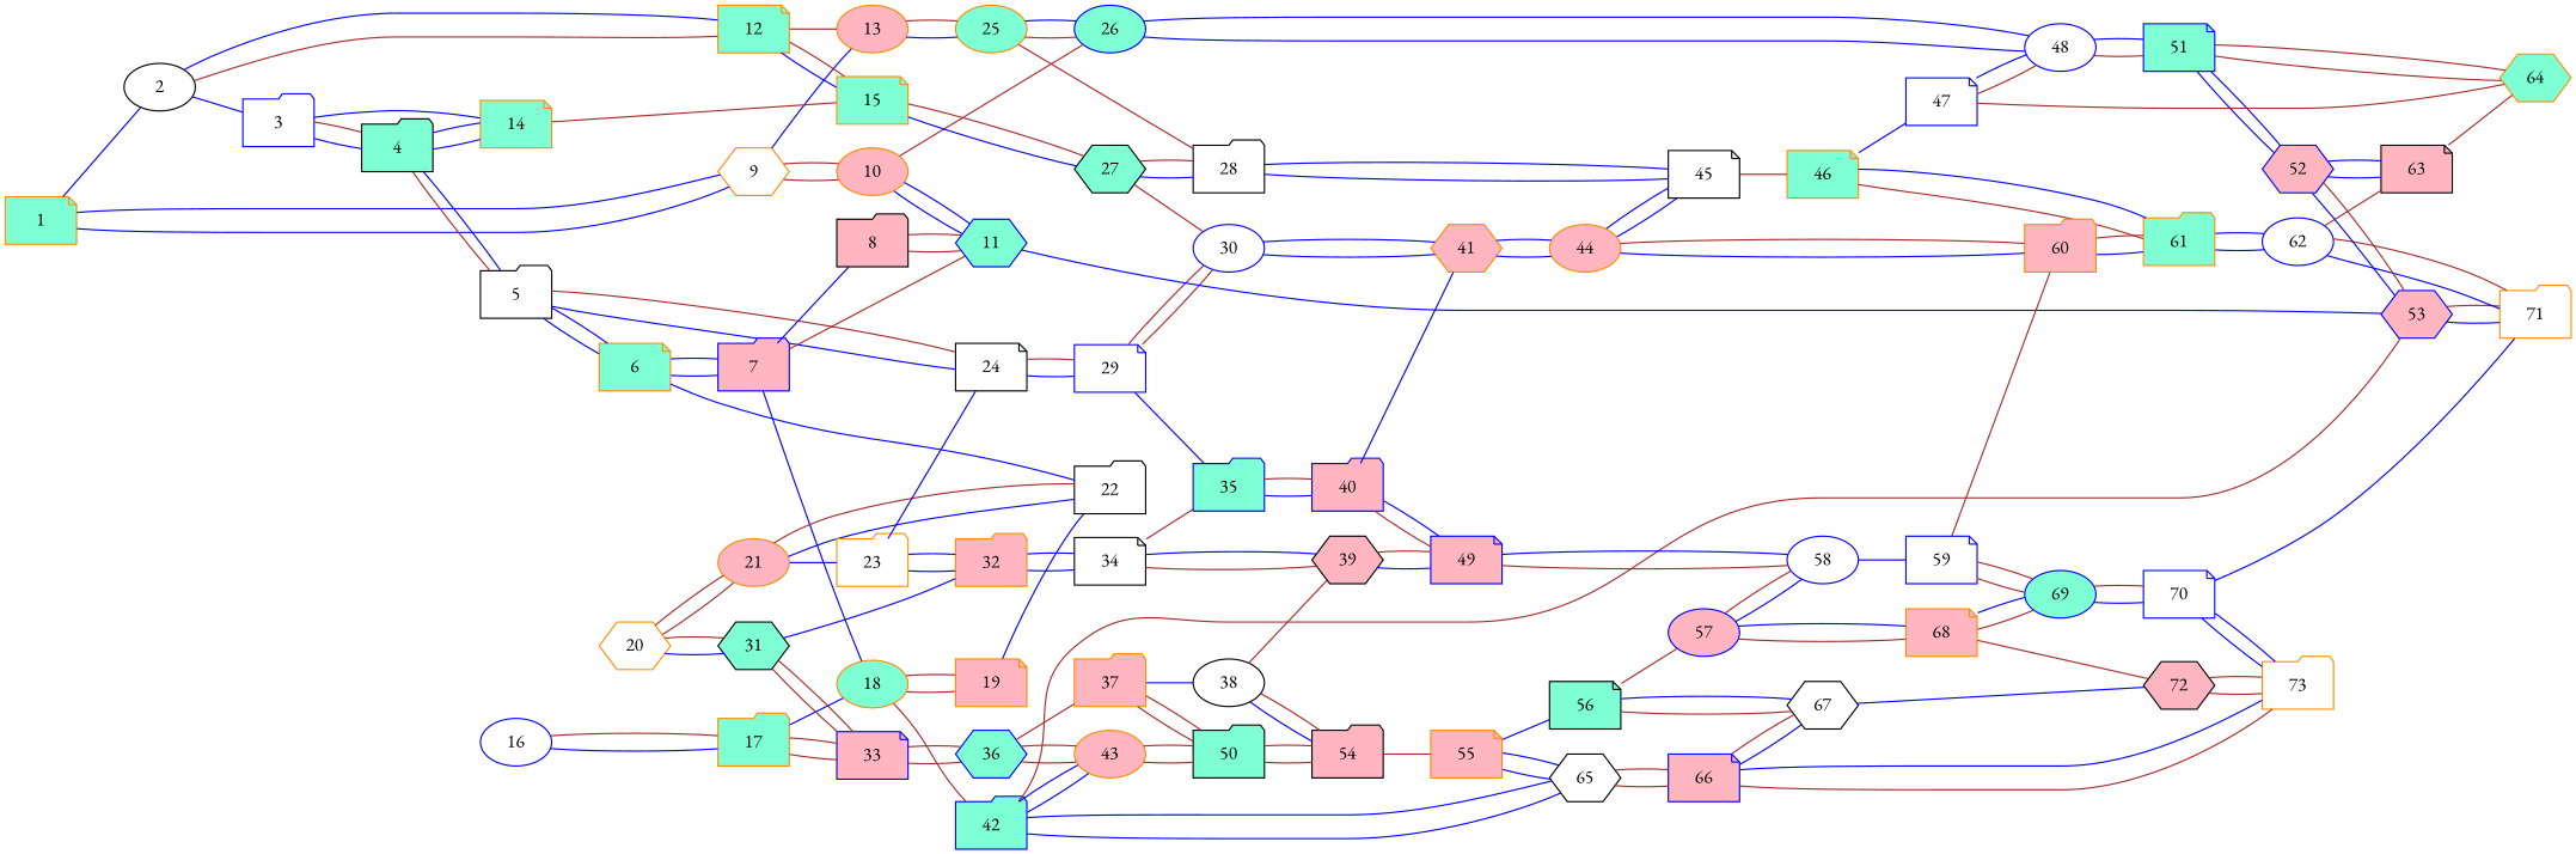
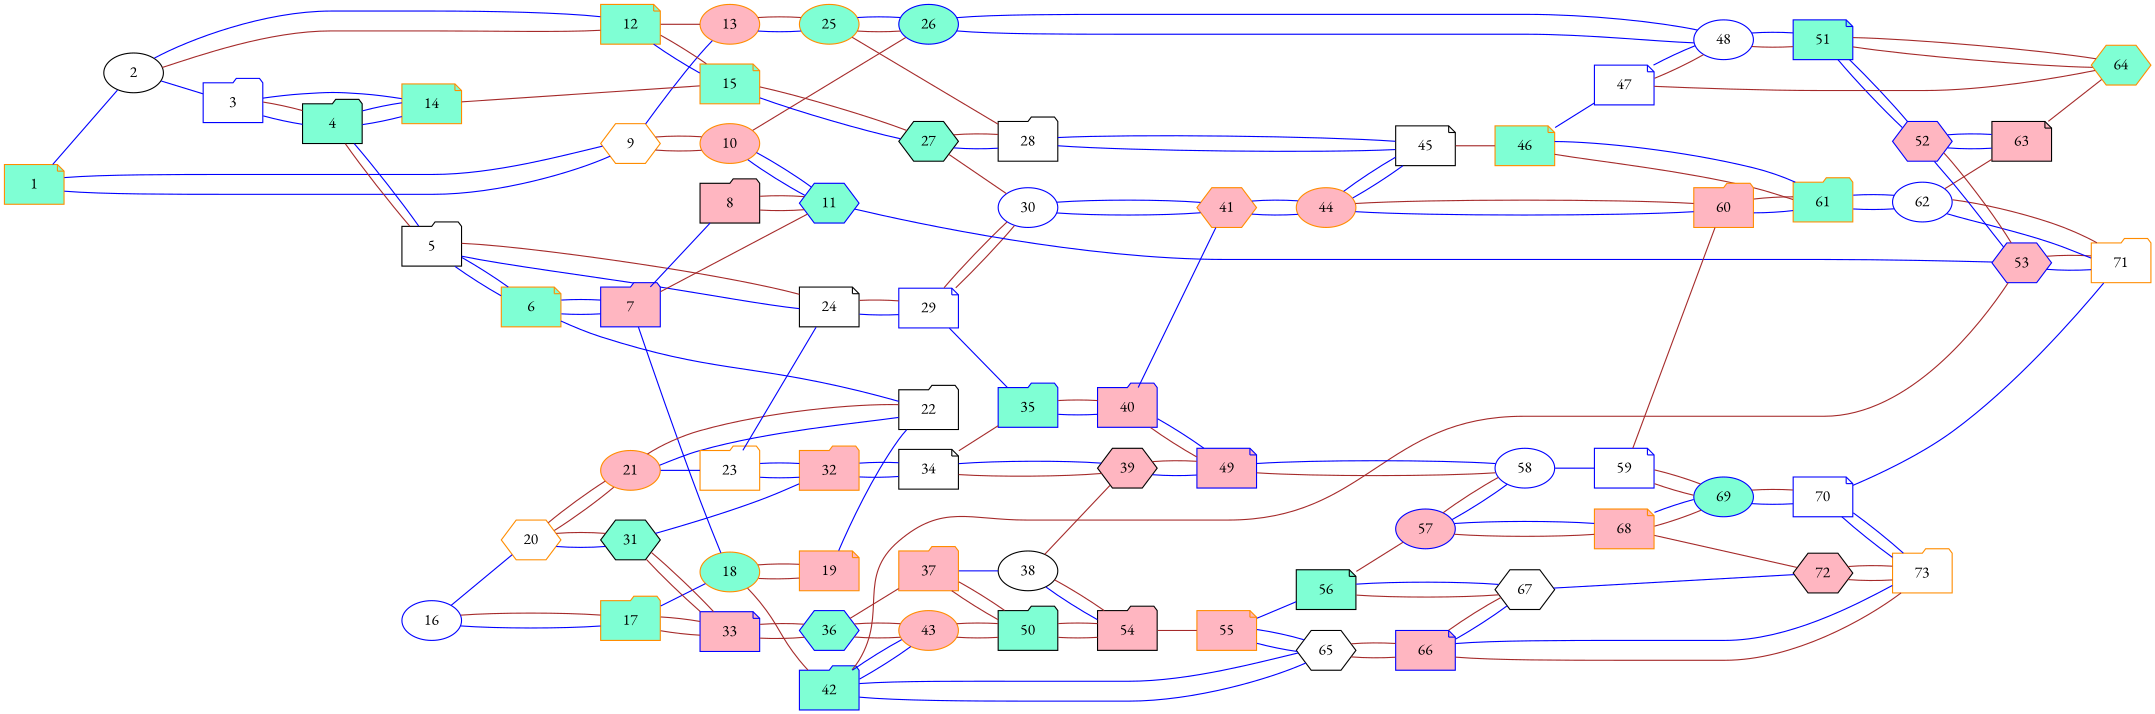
  graph {
    fontname="EB Garamond"
    rankdir=LR
    node [color=darkorange fillcolor=white fontname="EB Garamond" shape=note style=filled]
    edge [color=blue fontname="EB Garamond"]
    1 [fillcolor=aquamarine]
    2 [color=black shape=ellipse]
    9 [shape=hexagon]
    3 [color=blue shape=folder]
    12 [fillcolor=aquamarine]
    10 [fillcolor=lightpink shape=ellipse]
    13 [fillcolor=lightpink shape=ellipse]
    4 [color=black fillcolor=aquamarine shape=folder]
    14 [fillcolor=aquamarine]
    15 [fillcolor=aquamarine]
    5 [color=black shape=folder]
    6 [fillcolor=aquamarine]
    24 [color=black]
    7 [color=blue fillcolor=lightpink shape=folder]
    22 [color=black shape=folder]
    29 [color=blue]
    8 [color=black fillcolor=lightpink shape=folder]
    11 [color=blue fillcolor=aquamarine shape=hexagon]
    18 [fillcolor=aquamarine shape=ellipse]
    53 [color=blue fillcolor=lightpink shape=hexagon]
    19 [fillcolor=lightpink]
    42 [color=blue fillcolor=aquamarine shape=folder]
    26 [color=blue fillcolor=aquamarine shape=ellipse]
    25 [fillcolor=aquamarine shape=ellipse]
    48 [color=blue shape=ellipse]
    71 [shape=folder]
    27 [color=black fillcolor=aquamarine shape=hexagon]
    28 [color=black shape=folder]
    30 [color=blue shape=ellipse]
    16 [color=blue shape=ellipse]
    17 [fillcolor=aquamarine shape=folder]
    20 [shape=hexagon]
    33 [color=blue fillcolor=lightpink]
    21 [fillcolor=lightpink shape=ellipse]
    31 [color=black fillcolor=aquamarine shape=hexagon]
    36 [color=blue fillcolor=aquamarine shape=hexagon]
    43 [fillcolor=lightpink shape=ellipse]
    65 [color=black shape=hexagon]
    23 [shape=folder]
    32 [fillcolor=lightpink shape=folder]
    34 [color=black]
    35 [color=blue fillcolor=aquamarine shape=folder]
    45 [color=black]
    51 [color=blue fillcolor=aquamarine]
    41 [fillcolor=lightpink shape=hexagon]
    46 [fillcolor=aquamarine]
    40 [color=blue fillcolor=lightpink shape=folder]
    44 [fillcolor=lightpink shape=ellipse]
    39 [color=black fillcolor=lightpink shape=hexagon]
    37 [fillcolor=lightpink shape=folder]
    49 [color=blue fillcolor=lightpink]
    38 [color=black shape=ellipse]
    50 [color=black fillcolor=aquamarine shape=folder]
    54 [color=black fillcolor=lightpink shape=folder]
    55 [fillcolor=lightpink]
    58 [color=blue shape=ellipse]
    60 [fillcolor=lightpink shape=folder]
    66 [color=blue fillcolor=lightpink]
    61 [fillcolor=aquamarine shape=folder]
    47 [color=blue]
    64 [fillcolor=aquamarine shape=hexagon]
    62 [color=blue shape=ellipse]
    52 [color=blue fillcolor=lightpink shape=hexagon]
    59 [color=blue]
    63 [color=black fillcolor=lightpink]
    56 [color=black fillcolor=aquamarine]
    57 [color=blue fillcolor=lightpink shape=ellipse]
    67 [color=black shape=hexagon]
    68 [fillcolor=lightpink]
    72 [color=black fillcolor=lightpink shape=hexagon]
    69 [color=blue fillcolor=aquamarine shape=ellipse]
    70 [color=blue]
    73 [shape=folder]
    1 -- 2
    1 -- 9
    1 -- 9
    2 -- 3
    2 -- 12 [color=brown]
    2 -- 12
    9 -- 10 [color=brown]
    9 -- 10 [color=brown]
    9 -- 13
    3 -- 4
    3 -- 4 [color=brown]
    3 -- 14
    12 -- 13 [color=brown]
    12 -- 15
    12 -- 15 [color=brown]
    10 -- 11
    10 -- 11
    10 -- 26 [color=brown]
    13 -- 25
    13 -- 25 [color=brown]
    4 -- 14
    4 -- 14
    4 -- 5 [color=brown]
    4 -- 5
    14 -- 15 [color=brown]
    15 -- 27
    15 -- 27 [color=brown]
    5 -- 6
    5 -- 6
    5 -- 24
    5 -- 24 [color=brown]
    6 -- 7
    6 -- 7
    6 -- 22
    24 -- 29
    24 -- 29 [color=brown]
    7 -- 8
    7 -- 11 [color=brown]
    7 -- 18
    29 -- 30 [color=brown]
    29 -- 30 [color=brown]
    29 -- 35
    8 -- 11 [color=brown]
    8 -- 11 [color=brown]
    11 -- 53
    18 -- 19 [color=brown]
    18 -- 19 [color=brown]
    18 -- 42 [color=brown]
    53 -- 71
    53 -- 71 [color=brown]
    19 -- 22
    42 -- 53 [color=brown]
    42 -- 43
    42 -- 43
    42 -- 65
    42 -- 65
    26 -- 48
    26 -- 48
    25 -- 26 [color=brown]
    25 -- 26
    25 -- 28 [color=brown]
    48 -- 51 [color=brown]
    48 -- 51
    27 -- 28
    27 -- 28 [color=brown]
    27 -- 30 [color=brown]
    28 -- 45
    28 -- 45
    30 -- 41
    30 -- 41
    16 -- 17
    16 -- 17 [color=brown]
+   16 -- 20
    17 -- 18
    17 -- 33 [color=brown]
    17 -- 33 [color=brown]
    20 -- 21 [color=brown]
    20 -- 21 [color=brown]
    20 -- 31
    20 -- 31 [color=brown]
    33 -- 36 [color=brown]
    33 -- 36 [color=brown]
    21 -- 22
    21 -- 22 [color=brown]
    21 -- 23
    31 -- 33 [color=brown]
    31 -- 33 [color=brown]
    31 -- 32
    36 -- 43 [color=brown]
    36 -- 43 [color=brown]
    36 -- 37 [color=brown]
    43 -- 50 [color=brown]
    43 -- 50 [color=brown]
    65 -- 66 [color=brown]
    65 -- 66 [color=brown]
    23 -- 24
    23 -- 32
    23 -- 32
    32 -- 34
    32 -- 34
    34 -- 35 [color=brown]
    34 -- 39 [color=brown]
    34 -- 39
    35 -- 40
    35 -- 40 [color=brown]
    45 -- 46 [color=brown]
    51 -- 64 [color=brown]
    51 -- 64 [color=brown]
    51 -- 52
    51 -- 52
    41 -- 44
    41 -- 44
    46 -- 61 [color=brown]
    46 -- 61
    46 -- 47
    40 -- 41
    40 -- 49 [color=brown]
    40 -- 49
    44 -- 45
    44 -- 45
    44 -- 60
    44 -- 60 [color=brown]
    39 -- 49
    39 -- 49 [color=brown]
    37 -- 38
    37 -- 50 [color=brown]
    37 -- 50 [color=brown]
    49 -- 58 [color=brown]
    49 -- 58
    38 -- 39 [color=brown]
    38 -- 54
    38 -- 54 [color=brown]
    50 -- 54 [color=brown]
    50 -- 54 [color=brown]
    54 -- 55 [color=brown]
    55 -- 65
    55 -- 65
    55 -- 56
    58 -- 59
    60 -- 61
    60 -- 61 [color=brown]
    66 -- 67
    66 -- 67 [color=brown]
    66 -- 73 [color=brown]
    66 -- 73
    61 -- 62
    61 -- 62
    47 -- 48 [color=brown]
    47 -- 48
    47 -- 64 [color=brown]
    62 -- 71
    62 -- 71 [color=brown]
    62 -- 63 [color=brown]
    52 -- 53
    52 -- 53 [color=brown]
    52 -- 63
    52 -- 63
    59 -- 60 [color=brown]
    59 -- 69 [color=brown]
    59 -- 69 [color=brown]
    63 -- 64 [color=brown]
    56 -- 57 [color=brown]
    56 -- 67 [color=brown]
    56 -- 67
    57 -- 58
    57 -- 58 [color=brown]
    57 -- 68 [color=brown]
    57 -- 68
    67 -- 72
    68 -- 72 [color=brown]
    68 -- 69 [color=brown]
    68 -- 69
    72 -- 73 [color=brown]
    72 -- 73 [color=brown]
    69 -- 70
    69 -- 70 [color=brown]
    70 -- 71
    70 -- 73
    70 -- 73
  }
